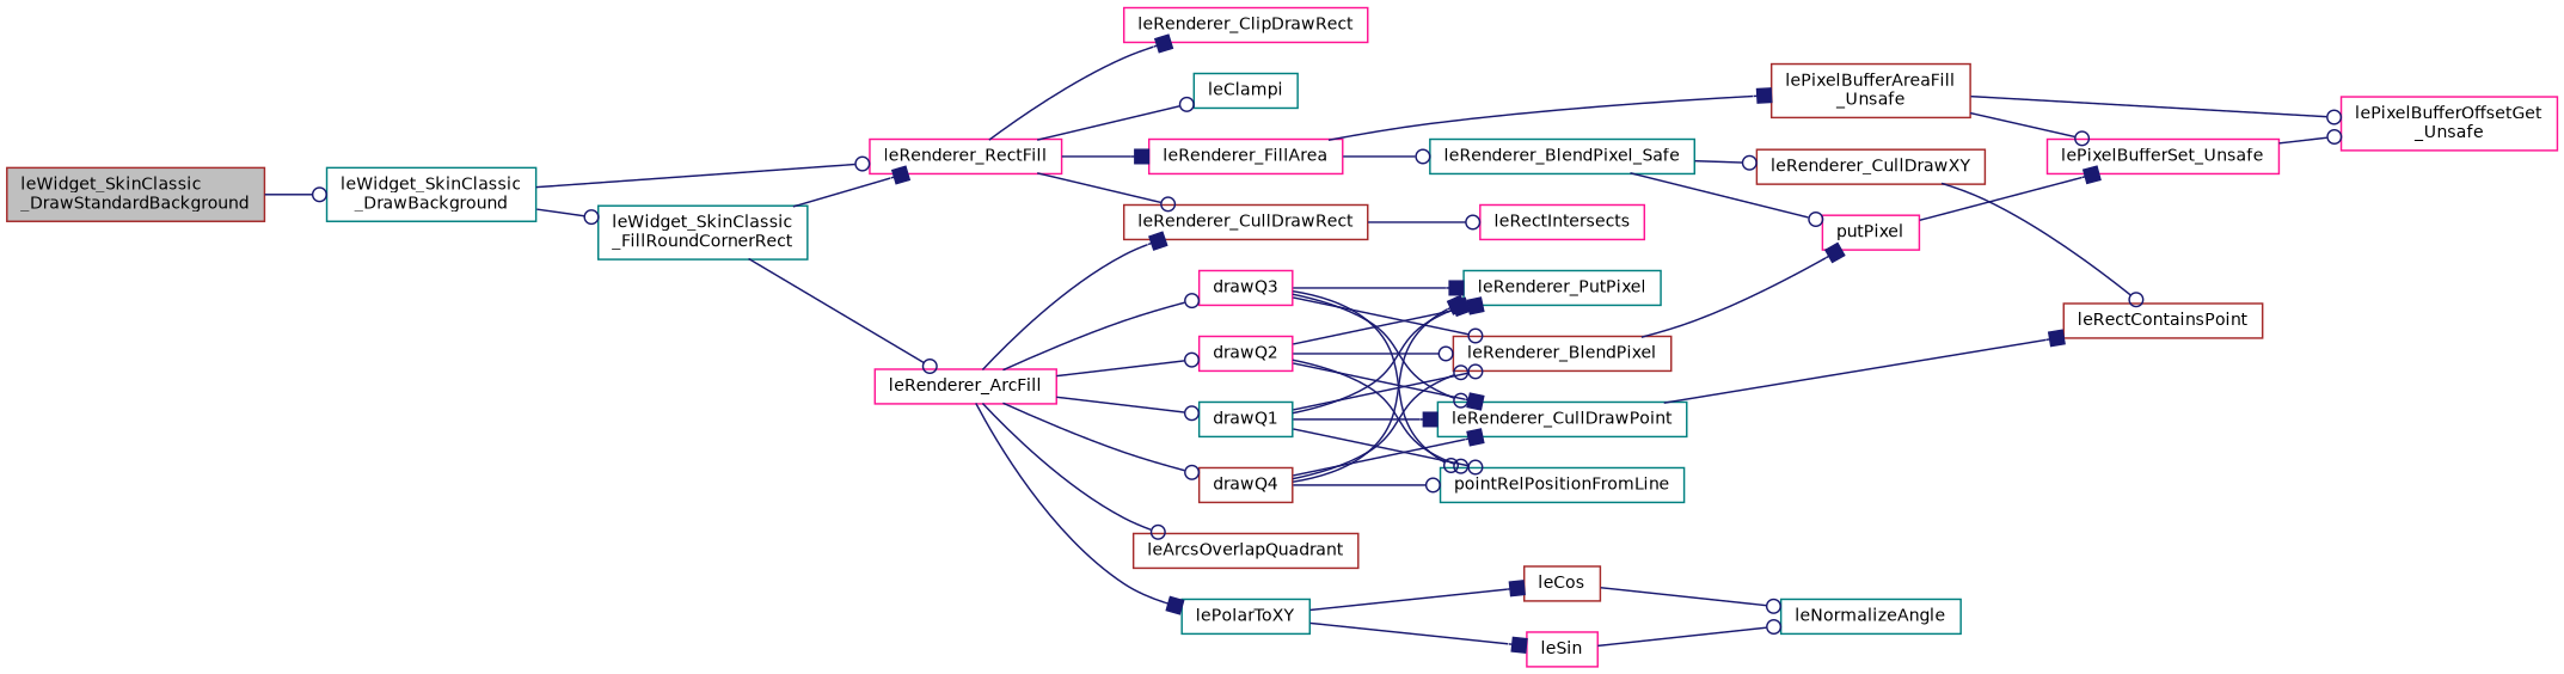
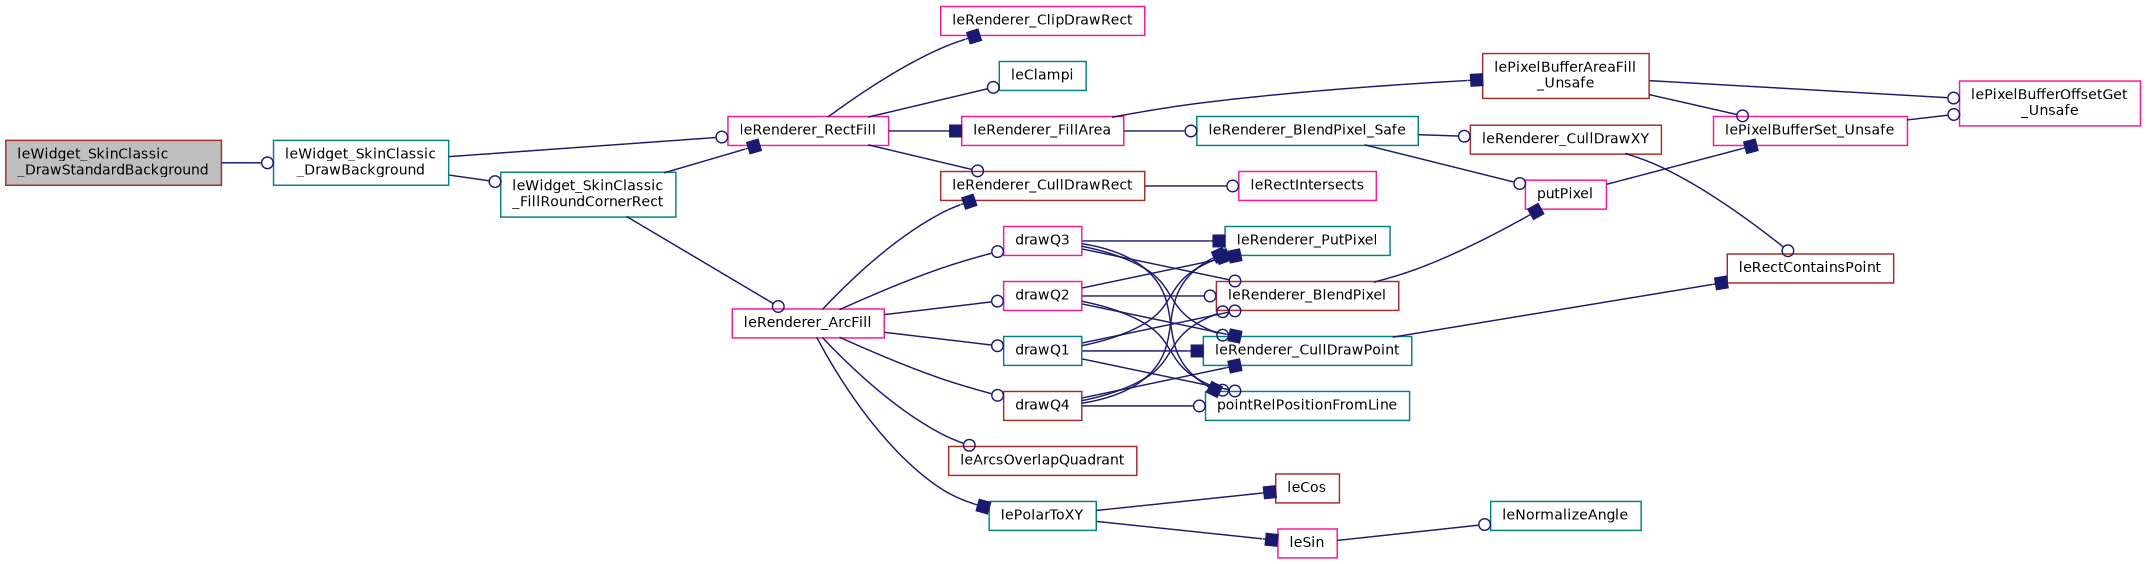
  digraph {
    rankdir=LR
    node [color=deeppink fillcolor=white fontname=Helvetica fontsize=10 shape=record style=filled]
    edge [arrowhead=odot color=midnightblue fontname=Helvetica fontsize=10 labelfontname=Helvetica labelfontsize=10 style=solid]
    n1 [color=brown fillcolor=grey75 fontcolor=black height=0.2 label="leWidget_SkinClassic\l_DrawStandardBackground" width=0.4]
    n2 [color=teal height=0.2 label="leWidget_SkinClassic\l_DrawBackground" width=0.4]
    n3 [height=0.2 label=leRenderer_RectFill width=0.4]
    n4 [color=teal height=0.2 label="leWidget_SkinClassic\l_FillRoundCornerRect" width=0.4]
    n5 [color=teal height=0.2 label=leClampi width=0.4]
    n6 [height=0.2 label=leRenderer_ClipDrawRect width=0.4]
    n7 [color=brown height=0.2 label=leRenderer_CullDrawRect width=0.4]
    n8 [height=0.2 label=leRenderer_FillArea width=0.4]
    n9 [height=0.2 label=leRenderer_ArcFill width=0.4]
    n10 [height=0.2 label=leRectIntersects width=0.4]
    n11 [color=brown height=0.2 label="lePixelBufferAreaFill\l_Unsafe" width=0.4]
    n12 [color=teal height=0.2 label=leRenderer_BlendPixel_Safe width=0.4]
    n13 [height=0.2 label="lePixelBufferOffsetGet\l_Unsafe" width=0.4]
    n14 [height=0.2 label=lePixelBufferSet_Unsafe width=0.4]
    n15 [color=brown height=0.2 label=leRenderer_CullDrawXY width=0.4]
    n16 [height=0.2 label=putPixel width=0.4]
    n17 [color=brown height=0.2 label=leRectContainsPoint width=0.4]
    n18 [color=teal height=0.2 label=drawQ1 width=0.4]
    n19 [height=0.2 label=drawQ2 width=0.4]
    n20 [height=0.2 label=drawQ3 width=0.4]
    n21 [color=brown height=0.2 label=drawQ4 width=0.4]
    n22 [color=brown height=0.2 label=leArcsOverlapQuadrant width=0.4]
    n23 [color=teal height=0.2 label=lePolarToXY width=0.4]
    n24 [color=brown height=0.2 label=leRenderer_BlendPixel width=0.4]
    n25 [color=teal height=0.2 label=leRenderer_CullDrawPoint width=0.4]
    n26 [color=teal height=0.2 label=leRenderer_PutPixel width=0.4]
    n27 [color=teal height=0.2 label=pointRelPositionFromLine width=0.4]
    n28 [color=brown height=0.2 label=leCos width=0.4]
    n29 [height=0.2 label=leSin width=0.4]
    n30 [color=teal height=0.2 label=leNormalizeAngle width=0.4]
    n1 -> n2
    n2 -> n3
    n2 -> n4
    n3 -> n5
    n3 -> n6 [arrowhead=box]
    n3 -> n7
    n3 -> n8 [arrowhead=box]
    n4 -> n3 [arrowhead=box]
    n4 -> n9
    n7 -> n10
    n8 -> n11 [arrowhead=box]
    n8 -> n12
    n9 -> n7 [arrowhead=box]
    n9 -> n18
    n9 -> n19
    n9 -> n20
    n9 -> n21
    n9 -> n22
    n9 -> n23 [arrowhead=box]
    n11 -> n13
    n11 -> n14
    n12 -> n15
    n12 -> n16
    n14 -> n13
    n15 -> n17
    n16 -> n14 [arrowhead=box]
    n18 -> n24
    n18 -> n25 [arrowhead=box]
    n18 -> n26 [arrowhead=box]
    n18 -> n27
    n19 -> n24
    n19 -> n25 [arrowhead=box]
    n19 -> n26 [arrowhead=box]
    n19 -> n27
    n20 -> n24
    n20 -> n25
    n20 -> n26 [arrowhead=box]
-   n20 -> n27
+   n20 -> n27 [arrowhead=box]
    n21 -> n24
    n21 -> n25 [arrowhead=box]
    n21 -> n26 [arrowhead=box]
    n21 -> n27
    n23 -> n28 [arrowhead=box]
    n23 -> n29 [arrowhead=box]
    n24 -> n16 [arrowhead=box]
    n25 -> n17 [arrowhead=box]
-   n28 -> n30
    n29 -> n30
  }
